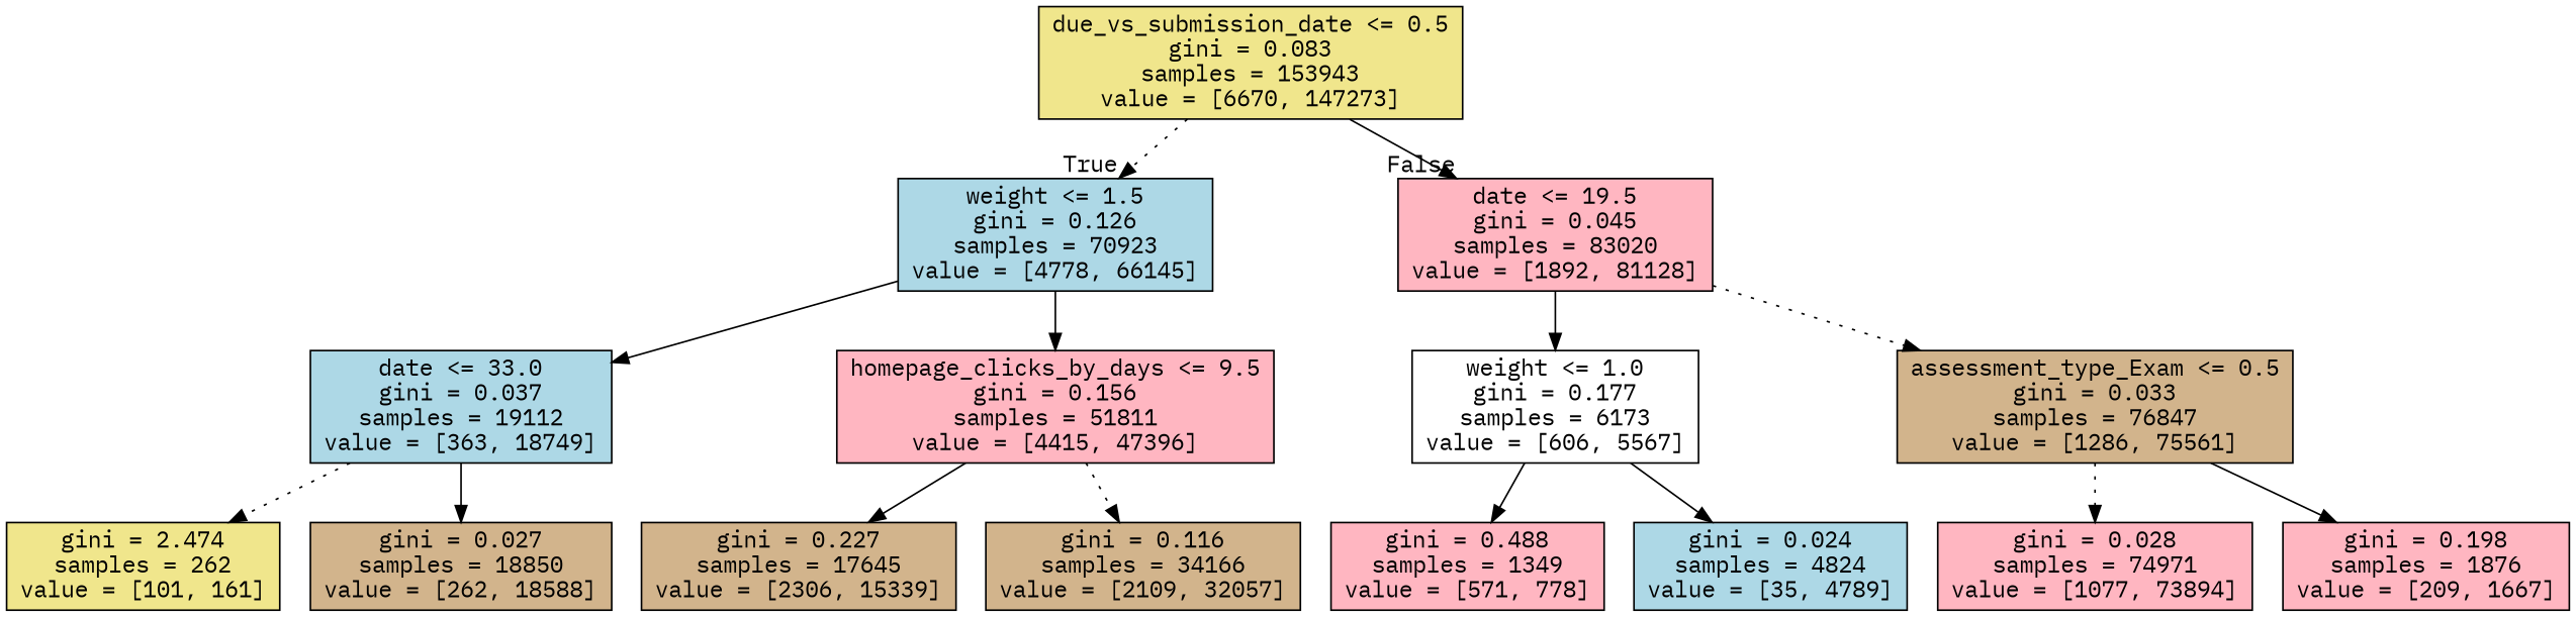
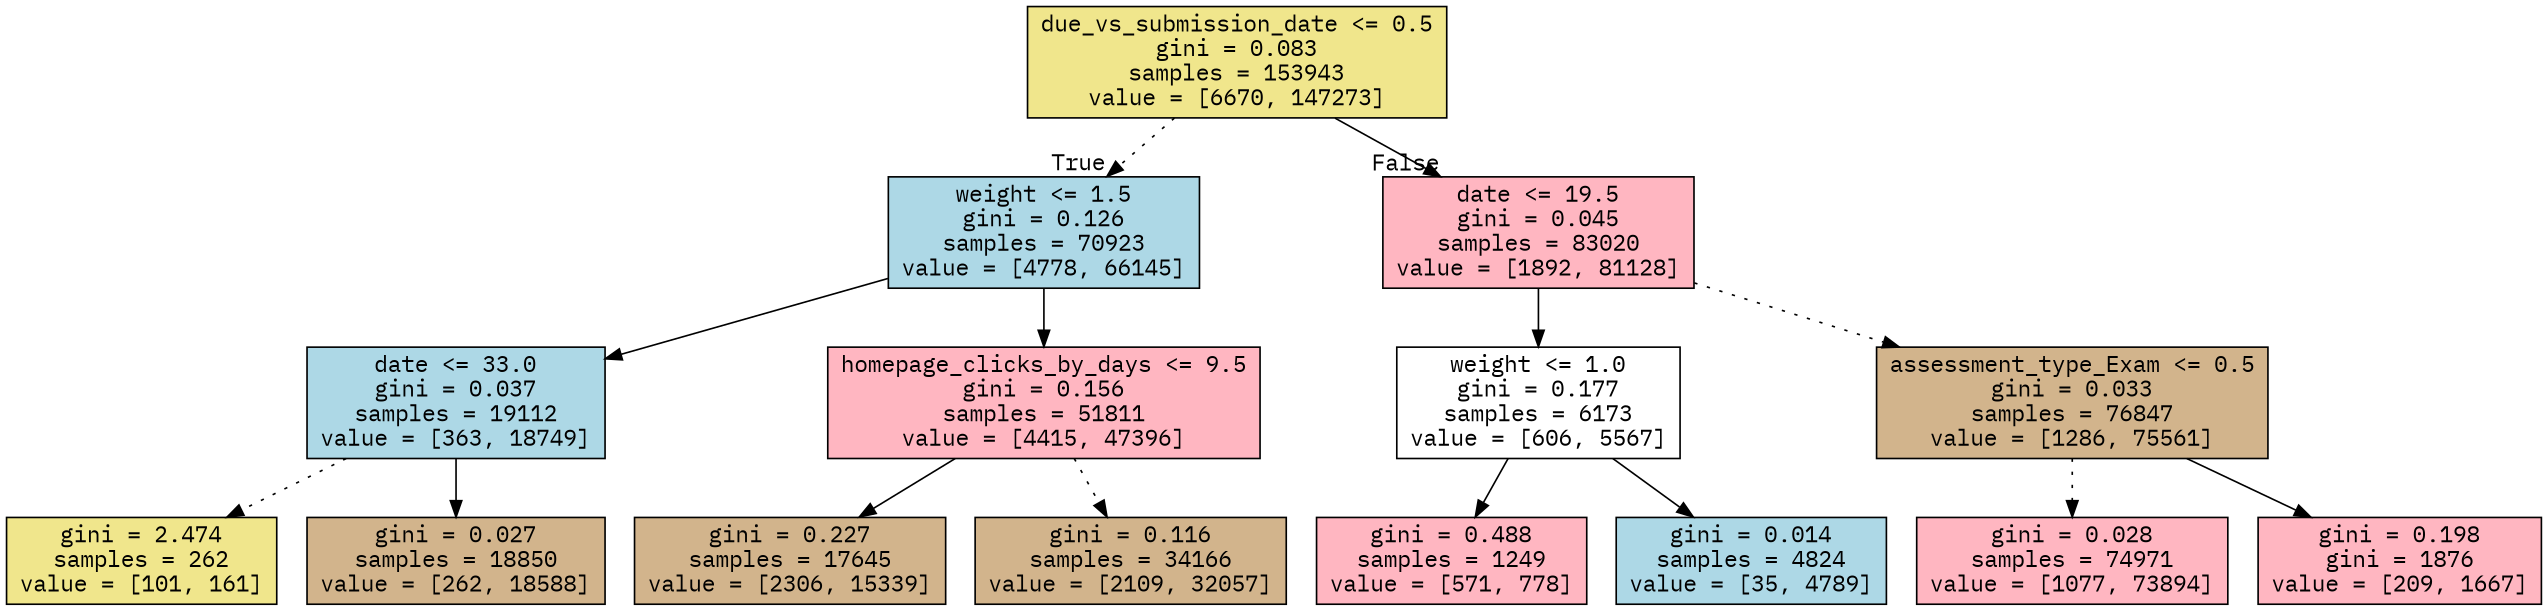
  digraph {
    fontname="IBM Plex Mono"
    node [color=black fillcolor=lightpink fontname="IBM Plex Mono" shape=box style=filled]
    edge [fontname="IBM Plex Mono" style=solid]
    n1 [fillcolor=khaki label="due_vs_submission_date <= 0.5\ngini = 0.083\nsamples = 153943\nvalue = [6670, 147273]"]
    n2 [fillcolor=lightblue label="weight <= 1.5\ngini = 0.126\nsamples = 70923\nvalue = [4778, 66145]"]
    n3 [label="date <= 19.5\ngini = 0.045\nsamples = 83020\nvalue = [1892, 81128]"]
    n4 [fillcolor=lightblue label="date <= 33.0\ngini = 0.037\nsamples = 19112\nvalue = [363, 18749]"]
    n5 [label="homepage_clicks_by_days <= 9.5\ngini = 0.156\nsamples = 51811\nvalue = [4415, 47396]"]
    n6 [fillcolor=white label="weight <= 1.0\ngini = 0.177\nsamples = 6173\nvalue = [606, 5567]"]
    n7 [fillcolor=tan label="assessment_type_Exam <= 0.5\ngini = 0.033\nsamples = 76847\nvalue = [1286, 75561]"]
    n8 [fillcolor=khaki label="gini = 2.474\nsamples = 262\nvalue = [101, 161]"]
    n9 [fillcolor=tan label="gini = 0.027\nsamples = 18850\nvalue = [262, 18588]"]
    n10 [fillcolor=tan label="gini = 0.227\nsamples = 17645\nvalue = [2306, 15339]"]
    n11 [fillcolor=tan label="gini = 0.116\nsamples = 34166\nvalue = [2109, 32057]"]
-   n12 [label="gini = 0.488\nsamples = 1349\nvalue = [571, 778]"]
-   n13 [fillcolor=lightblue label="gini = 0.024\nsamples = 4824\nvalue = [35, 4789]"]
+   n12 [label="gini = 0.488\nsamples = 1249\nvalue = [571, 778]"]
+   n13 [fillcolor=lightblue label="gini = 0.014\nsamples = 4824\nvalue = [35, 4789]"]
    n14 [label="gini = 0.028\nsamples = 74971\nvalue = [1077, 73894]"]
-   n15 [label="gini = 0.198\nsamples = 1876\nvalue = [209, 1667]"]
+   n15 [label="gini = 0.198\ngini = 1876\nvalue = [209, 1667]"]
    n1 -> n2 [headlabel=True labelangle=45 labeldistance=2.5 style=dotted]
    n1 -> n3 [headlabel=False labelangle=-45 labeldistance=2.5]
    n2 -> n4
    n2 -> n5
    n3 -> n6
    n3 -> n7 [style=dotted]
    n4 -> n8 [style=dotted]
    n4 -> n9
    n5 -> n10
    n5 -> n11 [style=dotted]
    n6 -> n12
    n6 -> n13
    n7 -> n14 [style=dotted]
    n7 -> n15
  }
